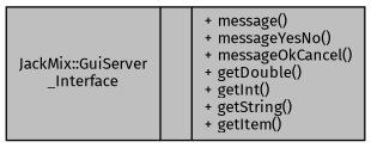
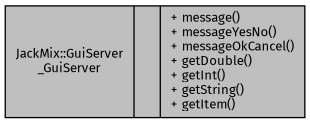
  digraph {
    rankdir=LR
    fontname="Fira Sans"
-   n1 [color=black fillcolor=grey75 fontcolor=black fontname="Fira Sans" fontsize=10 height=0.2 label="{JackMix::GuiServer\l_Interface\n||+ message()\l+ messageYesNo()\l+ messageOkCancel()\l+ getDouble()\l+ getInt()\l+ getString()\l+ getItem()\l}" shape=record style=filled width=0.4]
+   n1 [color=black fillcolor=grey75 fontcolor=black fontname="Fira Sans" fontsize=10 height=0.2 label="{JackMix::GuiServer\l_GuiServer\n||+ message()\l+ messageYesNo()\l+ messageOkCancel()\l+ getDouble()\l+ getInt()\l+ getString()\l+ getItem()\l}" shape=record style=filled width=0.4]
  }
